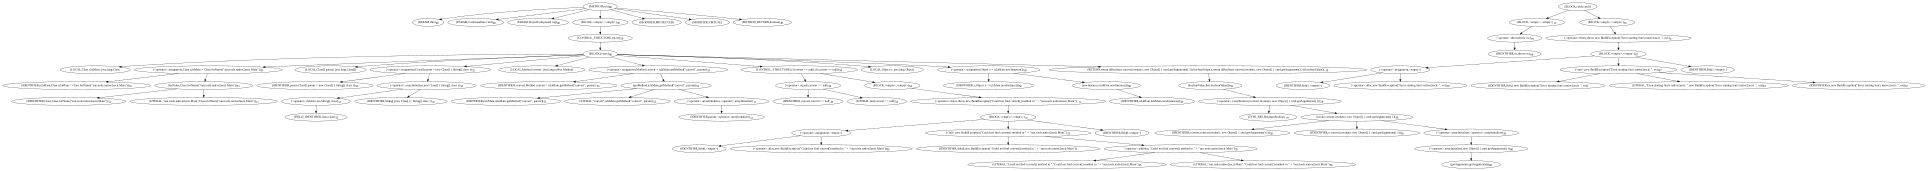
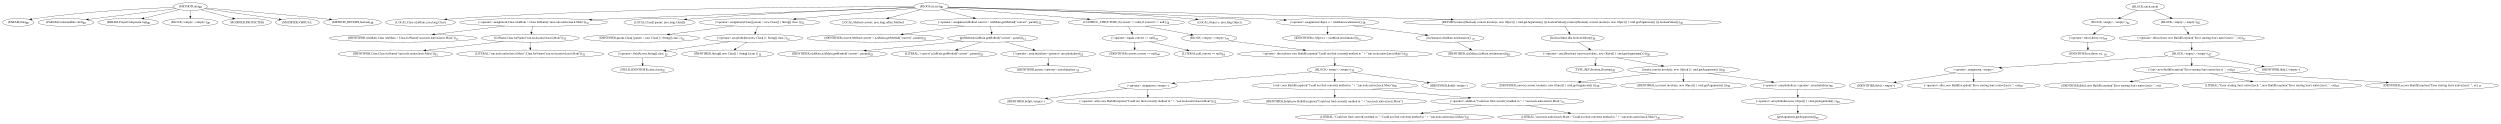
  digraph {
    fontname="Liberation Serif"
    node [fontname="Liberation Serif"]
    edge [fontname="Liberation Serif"]
    n1 [label=<(METHOD,run)<SUB>48</SUB>>]
    n2 [label=<(PARAM,this)<SUB>48</SUB>>]
    n3 [label=<(PARAM,Commandline cmd)<SUB>48</SUB>>]
    n4 [label=<(PARAM,ProjectComponent log)<SUB>48</SUB>>]
    n5 [label=<(BLOCK,&lt;empty&gt;,&lt;empty&gt;)<SUB>49</SUB>>]
    n6 [label=<(MODIFIER,PROTECTED)>]
    n7 [label=<(MODIFIER,VIRTUAL)>]
    n8 [label=<(METHOD_RETURN,boolean)<SUB>48</SUB>>]
-   n9 [label=<(CONTROL_STRUCTURE,try,try)<SUB>50</SUB>>]
    n10 [label=<(BLOCK,try,try)<SUB>60</SUB>>]
    n11 [label=<(LOCAL,Class n2aMain: java.lang.Class)>]
    n12 [label=<(&lt;operator&gt;.assignment,Class n2aMain = Class.forName(&quot;sun.tools.native2ascii.Main&quot;))<SUB>51</SUB>>]
    n13 [label=<(LOCAL,Class[] param: java.lang.Class[])>]
    n14 [label=<(&lt;operator&gt;.assignment,Class[] param = new Class[] { String[].class })<SUB>52</SUB>>]
    n15 [label=<(LOCAL,Method convert: java.lang.reflect.Method)>]
    n16 [label=<(&lt;operator&gt;.assignment,Method convert = n2aMain.getMethod(&quot;convert&quot;, param))<SUB>53</SUB>>]
    n17 [label=<(CONTROL_STRUCTURE,if (convert == null),if (convert == null))<SUB>54</SUB>>]
    n18 [label=<(LOCAL,Object o: java.lang.Object)>]
    n19 [label=<(&lt;operator&gt;.assignment,Object o = n2aMain.newInstance())<SUB>58</SUB>>]
    n20 [label=<(RETURN,return ((Boolean) convert.invoke(o, new Object[] { cmd.getArguments() })).booleanValue();,return ((Boolean) convert.invoke(o, new Object[] { cmd.getArguments() })).booleanValue();)<SUB>59</SUB>>]
    n21 [label=<(BLOCK,catch,catch)>]
    n22 [label=<(BLOCK,&lt;empty&gt;,&lt;empty&gt;)<SUB>62</SUB>>]
    n23 [label=<(BLOCK,&lt;empty&gt;,&lt;empty&gt;)<SUB>65</SUB>>]
    n24 [label=<(IDENTIFIER,n2aMain,Class n2aMain = Class.forName(&quot;sun.tools.native2ascii.Main&quot;))<SUB>51</SUB>>]
    n25 [label=<(forName,Class.forName(&quot;sun.tools.native2ascii.Main&quot;))<SUB>51</SUB>>]
    n26 [label=<(IDENTIFIER,param,Class[] param = new Class[] { String[].class })<SUB>52</SUB>>]
    n27 [label=<(&lt;operator&gt;.arrayInitializer,new Class[] { String[].class })<SUB>52</SUB>>]
    n28 [label=<(IDENTIFIER,convert,Method convert = n2aMain.getMethod(&quot;convert&quot;, param))<SUB>53</SUB>>]
    n29 [label=<(getMethod,n2aMain.getMethod(&quot;convert&quot;, param))<SUB>53</SUB>>]
    n30 [label=<(&lt;operator&gt;.equals,convert == null)<SUB>54</SUB>>]
    n31 [label=<(BLOCK,&lt;empty&gt;,&lt;empty&gt;)<SUB>54</SUB>>]
    n32 [label=<(IDENTIFIER,o,Object o = n2aMain.newInstance())<SUB>52</SUB>>]
    n33 [label=<(newInstance,n2aMain.newInstance())<SUB>58</SUB>>]
    n34 [label=<(booleanValue,this.booleanValue())<SUB>59</SUB>>]
    n35 [label=<(IDENTIFIER,Class,Class.forName(&quot;sun.tools.native2ascii.Main&quot;))<SUB>51</SUB>>]
    n36 [label=<(LITERAL,&quot;sun.tools.native2ascii.Main&quot;,Class.forName(&quot;sun.tools.native2ascii.Main&quot;))<SUB>51</SUB>>]
    n37 [label=<(&lt;operator&gt;.fieldAccess,String[].class)<SUB>52</SUB>>]
    n38 [label=<(IDENTIFIER,String[],new Class[] { String[].class })<SUB>52</SUB>>]
    n39 [label=<(FIELD_IDENTIFIER,class,class)<SUB>52</SUB>>]
    n40 [label=<(IDENTIFIER,n2aMain,n2aMain.getMethod(&quot;convert&quot;, param))<SUB>53</SUB>>]
    n41 [label=<(LITERAL,&quot;convert&quot;,n2aMain.getMethod(&quot;convert&quot;, param))<SUB>53</SUB>>]
    n42 [label=<(&lt;operator&gt;.arrayInitializer,&lt;operator&gt;.arrayInitializer)<SUB>53</SUB>>]
    n43 [label=<(IDENTIFIER,param,&lt;operator&gt;.arrayInitializer)<SUB>53</SUB>>]
    n44 [label=<(IDENTIFIER,convert,convert == null)<SUB>44</SUB>>]
    n45 [label=<(LITERAL,null,convert == null)<SUB>54</SUB>>]
    n46 [label=<(&lt;operator&gt;.throw,throw new BuildException(&quot;Could not find convert() method in &quot; + &quot;sun.tools.native2ascii.Main&quot;);)<SUB>55</SUB>>]
    n47 [label=<(BLOCK,&lt;empty&gt;,&lt;empty&gt;)<SUB>55</SUB>>]
    n48 [label=<(&lt;operator&gt;.assignment,&lt;empty&gt;)>]
    n49 [label=<(&lt;init&gt;,new BuildException(&quot;Could not find convert() method in &quot; + &quot;sun.tools.native2ascii.Main&quot;))<SUB>55</SUB>>]
    n50 [label=<(IDENTIFIER,$obj0,&lt;empty&gt;)>]
    n51 [label=<(IDENTIFIER,$obj0,&lt;empty&gt;)>]
    n52 [label=<(&lt;operator&gt;.alloc,new BuildException(&quot;Could not find convert() method in &quot; + &quot;sun.tools.native2ascii.Main&quot;))<SUB>55</SUB>>]
    n53 [label=<(IDENTIFIER,$obj0,new BuildException(&quot;Could not find convert() method in &quot; + &quot;sun.tools.native2ascii.Main&quot;))>]
    n54 [label=<(&lt;operator&gt;.addition,&quot;Could not find convert() method in &quot; + &quot;sun.tools.native2ascii.Main&quot;)<SUB>55</SUB>>]
    n55 [label=<(LITERAL,&quot;Could not find convert() method in &quot;,&quot;Could not find convert() method in &quot; + &quot;sun.tools.native2ascii.Main&quot;)<SUB>55</SUB>>]
    n56 [label=<(LITERAL,&quot;sun.tools.native2ascii.Main&quot;,&quot;Could not find convert() method in &quot; + &quot;sun.tools.native2ascii.Main&quot;)<SUB>56</SUB>>]
    n57 [label=<(IDENTIFIER,n2aMain,n2aMain.newInstance())<SUB>58</SUB>>]
    n58 [label=<(&lt;operator&gt;.cast,(Boolean) convert.invoke(o, new Object[] { cmd.getArguments() }))<SUB>59</SUB>>]
    n59 [label=<(TYPE_REF,Boolean,Boolean)<SUB>59</SUB>>]
    n60 [label=<(invoke,convert.invoke(o, new Object[] { cmd.getArguments() }))<SUB>59</SUB>>]
    n61 [label=<(IDENTIFIER,convert,convert.invoke(o, new Object[] { cmd.getArguments() }))<SUB>59</SUB>>]
    n62 [label=<(IDENTIFIER,o,convert.invoke(o, new Object[] { cmd.getArguments() }))<SUB>59</SUB>>]
    n63 [label=<(&lt;operator&gt;.arrayInitializer,&lt;operator&gt;.arrayInitializer)<SUB>59</SUB>>]
    n64 [label=<(&lt;operator&gt;.arrayInitializer,new Object[] { cmd.getArguments() })<SUB>60</SUB>>]
    n65 [label=<(getArguments,getArguments())<SUB>60</SUB>>]
    n66 [label=<(&lt;operator&gt;.throw,throw ex;)<SUB>64</SUB>>]
    n67 [label=<(&lt;operator&gt;.throw,throw new BuildException(&quot;Error starting Sun's native2ascii: &quot;, ex);)<SUB>67</SUB>>]
    n68 [label=<(IDENTIFIER,ex,throw ex;)<SUB>64</SUB>>]
    n69 [label=<(BLOCK,&lt;empty&gt;,&lt;empty&gt;)<SUB>67</SUB>>]
    n70 [label=<(&lt;operator&gt;.assignment,&lt;empty&gt;)>]
    n71 [label=<(&lt;init&gt;,new BuildException(&quot;Error starting Sun's native2ascii: &quot;, ex))<SUB>67</SUB>>]
    n72 [label=<(IDENTIFIER,$obj1,&lt;empty&gt;)>]
    n73 [label=<(IDENTIFIER,$obj1,&lt;empty&gt;)>]
    n74 [label=<(&lt;operator&gt;.alloc,new BuildException(&quot;Error starting Sun's native2ascii: &quot;, ex))<SUB>67</SUB>>]
    n75 [label=<(IDENTIFIER,$obj1,new BuildException(&quot;Error starting Sun's native2ascii: &quot;, ex))>]
    n76 [label=<(LITERAL,&quot;Error starting Sun's native2ascii: &quot;,new BuildException(&quot;Error starting Sun's native2ascii: &quot;, ex))<SUB>67</SUB>>]
    n77 [label=<(IDENTIFIER,ex,new BuildException(&quot;Error starting Sun's native2ascii: &quot;, ex))<SUB>67</SUB>>]
    n1 -> n2
    n1 -> n3
    n1 -> n4
    n1 -> n5
    n1 -> n6
    n1 -> n7
    n1 -> n8
-   n5 -> n9
-   n9 -> n10
    n10 -> n11
    n10 -> n12
    n10 -> n13
    n10 -> n14
    n10 -> n15
    n10 -> n16
    n10 -> n17
    n10 -> n18
    n10 -> n19
    n10 -> n20
    n12 -> n24
    n12 -> n25
    n14 -> n26
    n14 -> n27
    n16 -> n28
    n16 -> n29
    n17 -> n30
    n17 -> n31
    n19 -> n32
    n19 -> n33
    n20 -> n34
    n21 -> n22
    n21 -> n23
    n22 -> n66
    n23 -> n67
    n25 -> n35
    n25 -> n36
    n27 -> n37
    n27 -> n38
    n29 -> n40
    n29 -> n41
    n29 -> n42
    n30 -> n44
    n30 -> n45
    n31 -> n46
    n33 -> n57
    n34 -> n58
    n37 -> n39
    n42 -> n43
    n46 -> n47
    n47 -> n48
    n47 -> n49
    n47 -> n50
    n48 -> n51
    n48 -> n52
    n49 -> n53
    n49 -> n54
    n54 -> n55
    n54 -> n56
    n58 -> n59
    n58 -> n60
    n60 -> n61
    n60 -> n62
    n60 -> n63
    n63 -> n64
    n64 -> n65
    n66 -> n68
    n67 -> n69
    n69 -> n70
    n69 -> n71
    n69 -> n72
    n70 -> n73
    n70 -> n74
    n71 -> n75
    n71 -> n76
    n71 -> n77
  }
